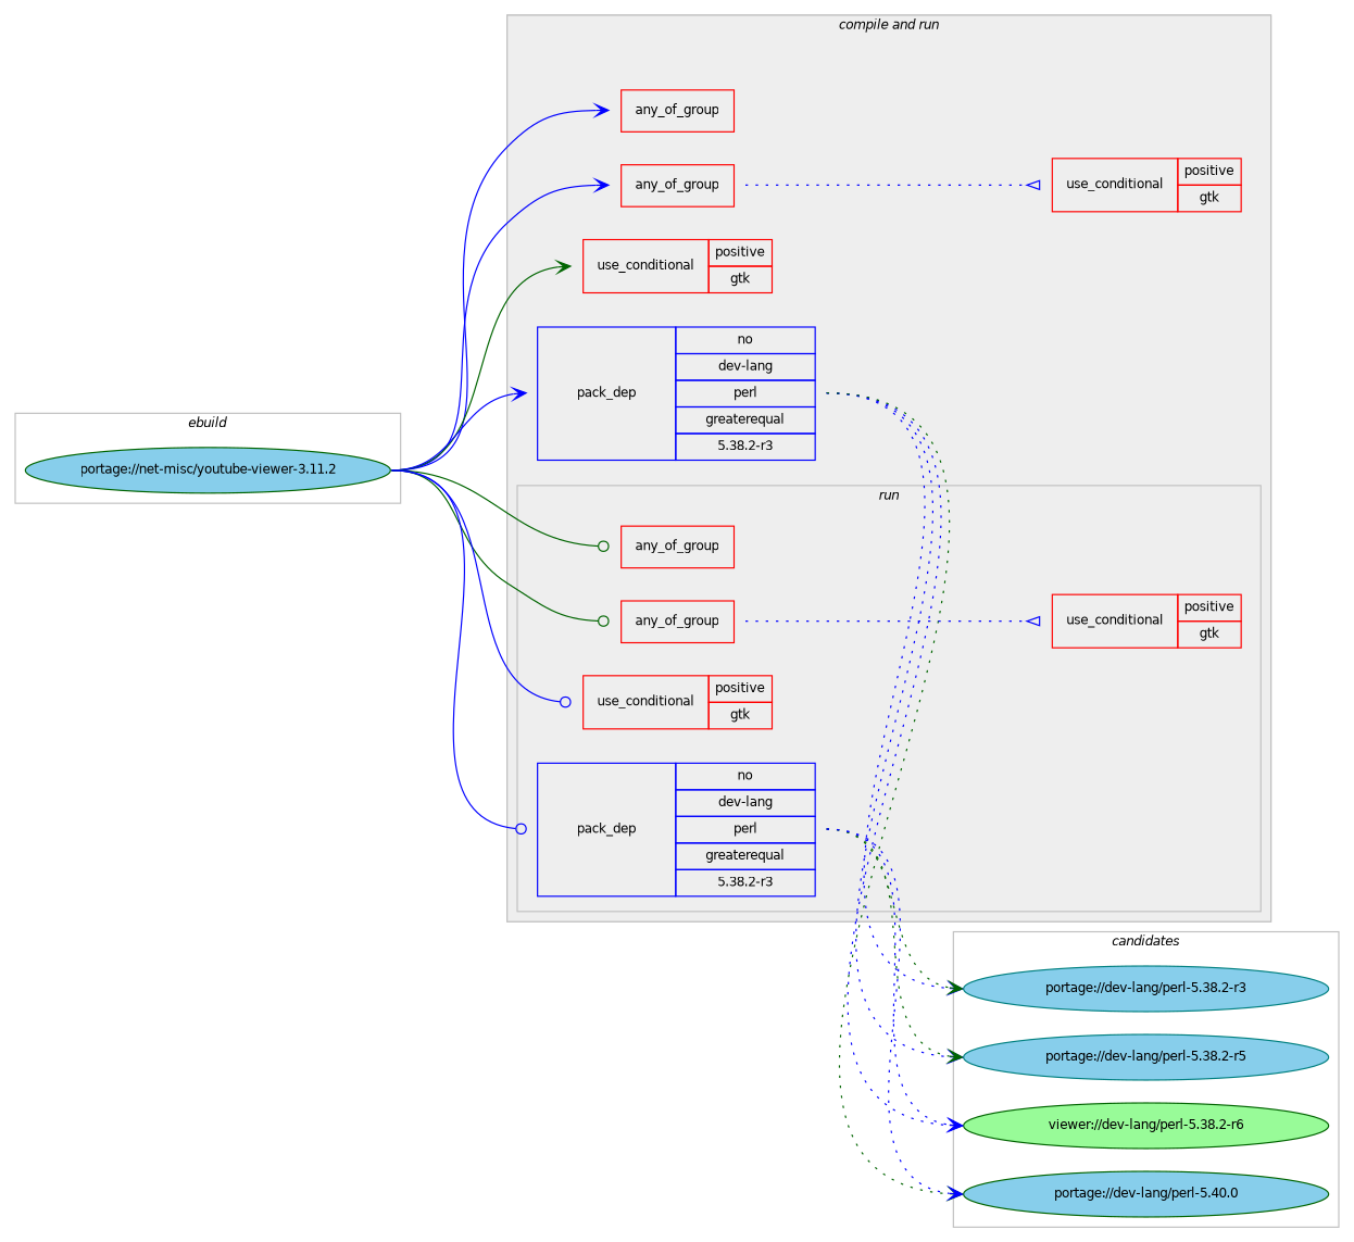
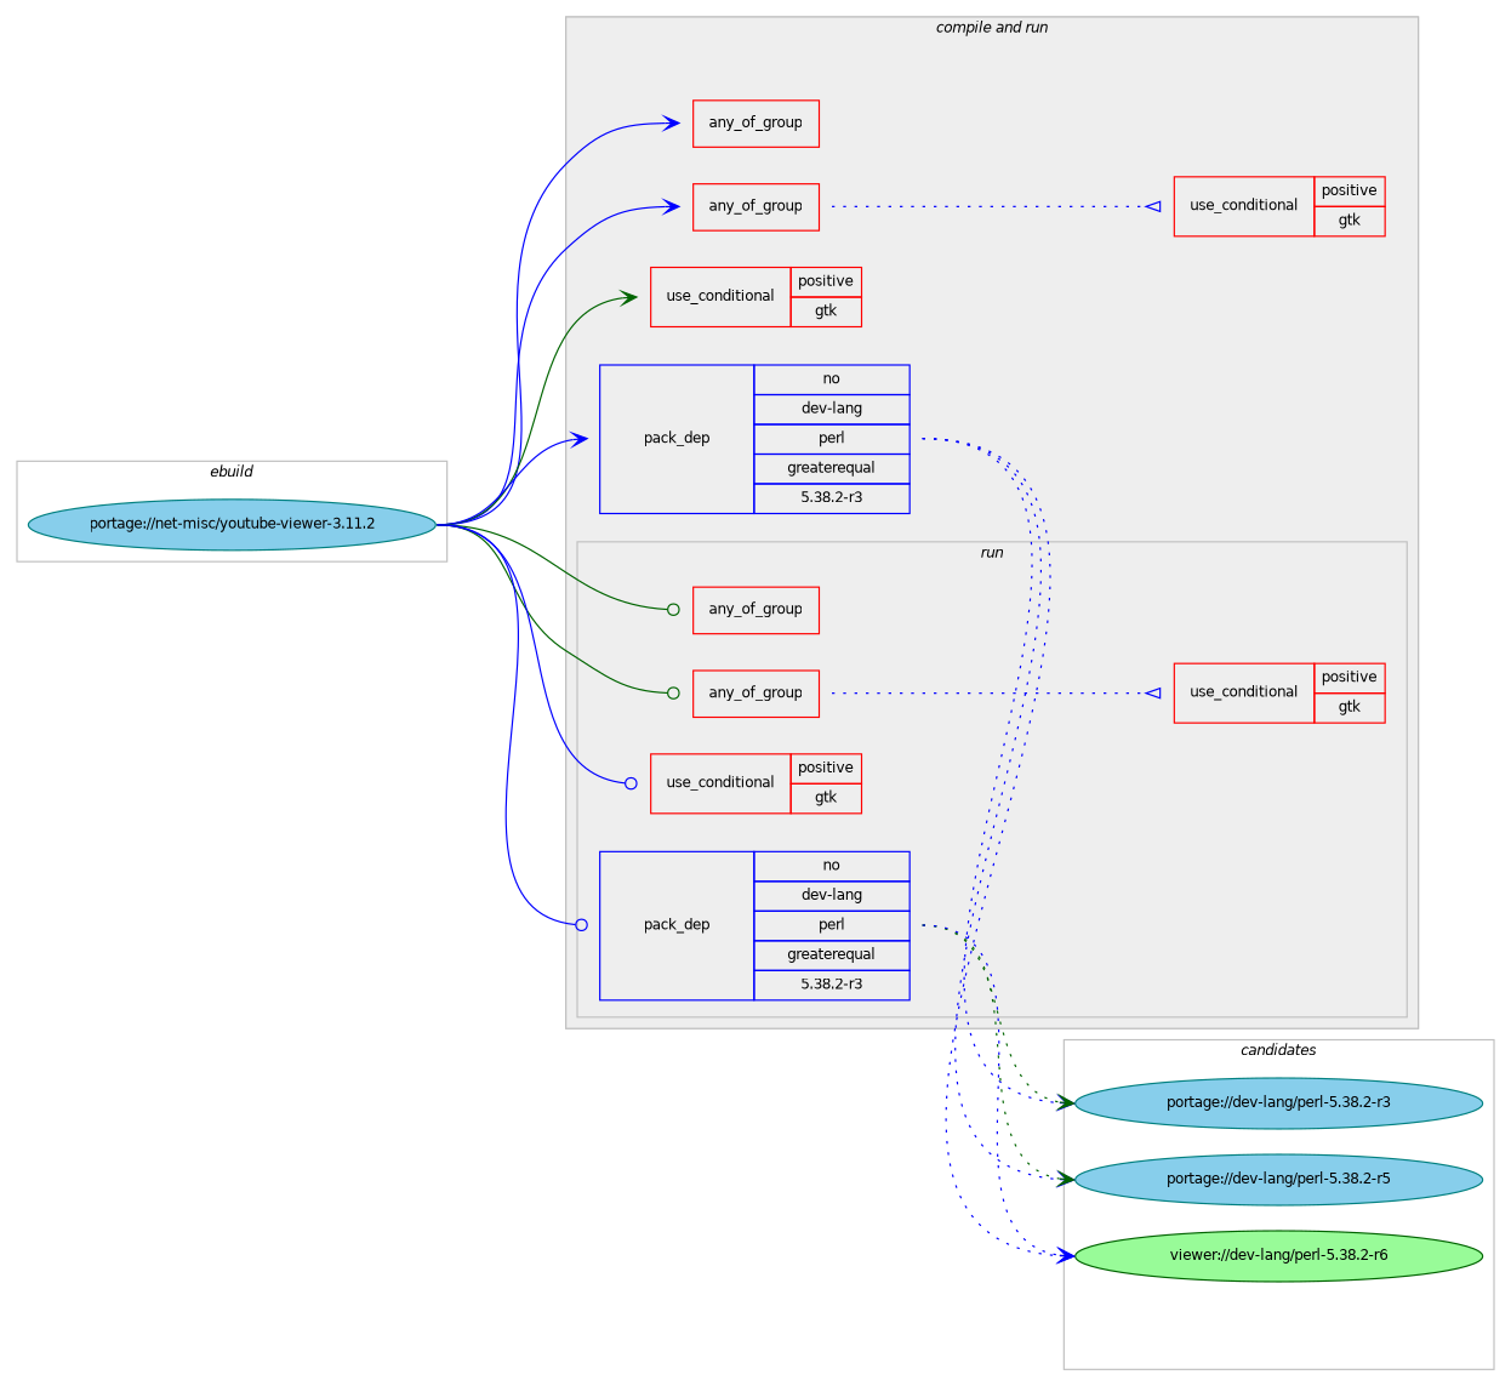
  digraph {
    compound=true
    concentrate=true
    fontname=Helvetica
    fontsize=10
    newrank=true
    rankdir=LR
    ranksep=1.5
    node [color=red fontname=Helvetica fontsize=10 shape=none]
    edge [arrowhead=vee color=blue headport=w style=dotted tailport=e weight=20]
-   n1 [color=darkgreen fillcolor=skyblue label="portage://net-misc/youtube-viewer-3.11.2" style=filled width=4 shape=""]
+   n1 [color=teal fillcolor=skyblue label="portage://net-misc/youtube-viewer-3.11.2" style=filled width=4 shape=""]
    n2 [label=<<TABLE BORDER="0" CELLBORDER="1" CELLSPACING="0" CELLPADDING="4"><TR><TD CELLPADDING="10">any_of_group</TD></TR></TABLE>>]
    n3 [label=<<TABLE BORDER="0" CELLBORDER="1" CELLSPACING="0" CELLPADDING="4"><TR><TD ROWSPAN="3" CELLPADDING="10">use_conditional</TD></TR><TR><TD>positive</TD></TR><TR><TD>gtk</TD></TR></TABLE>>]
    n4 [label=<<TABLE BORDER="0" CELLBORDER="1" CELLSPACING="0" CELLPADDING="4"><TR><TD CELLPADDING="10">any_of_group</TD></TR></TABLE>>]
    n5 [label=<<TABLE BORDER="0" CELLBORDER="1" CELLSPACING="0" CELLPADDING="4"><TR><TD ROWSPAN="3" CELLPADDING="10">use_conditional</TD></TR><TR><TD>positive</TD></TR><TR><TD>gtk</TD></TR></TABLE>>]
    n6 [color=blue label=<<TABLE BORDER="0" CELLBORDER="1" CELLSPACING="0" CELLPADDING="4" WIDTH="220"><TR><TD ROWSPAN="6" CELLPADDING="30">pack_dep</TD></TR><TR><TD WIDTH="110">no</TD></TR><TR><TD>dev-lang</TD></TR><TR><TD>perl</TD></TR><TR><TD>greaterequal</TD></TR><TR><TD>5.38.2-r3</TD></TR></TABLE>>]
    n7 [label=<<TABLE BORDER="0" CELLBORDER="1" CELLSPACING="0" CELLPADDING="4"><TR><TD CELLPADDING="10">any_of_group</TD></TR></TABLE>>]
    n8 [label=<<TABLE BORDER="0" CELLBORDER="1" CELLSPACING="0" CELLPADDING="4"><TR><TD ROWSPAN="3" CELLPADDING="10">use_conditional</TD></TR><TR><TD>positive</TD></TR><TR><TD>gtk</TD></TR></TABLE>>]
    n9 [label=<<TABLE BORDER="0" CELLBORDER="1" CELLSPACING="0" CELLPADDING="4"><TR><TD CELLPADDING="10">any_of_group</TD></TR></TABLE>>]
    n10 [label=<<TABLE BORDER="0" CELLBORDER="1" CELLSPACING="0" CELLPADDING="4"><TR><TD ROWSPAN="3" CELLPADDING="10">use_conditional</TD></TR><TR><TD>positive</TD></TR><TR><TD>gtk</TD></TR></TABLE>>]
    n11 [color=blue label=<<TABLE BORDER="0" CELLBORDER="1" CELLSPACING="0" CELLPADDING="4" WIDTH="220"><TR><TD ROWSPAN="6" CELLPADDING="30">pack_dep</TD></TR><TR><TD WIDTH="110">no</TD></TR><TR><TD>dev-lang</TD></TR><TR><TD>perl</TD></TR><TR><TD>greaterequal</TD></TR><TR><TD>5.38.2-r3</TD></TR></TABLE>>]
    n12 [color=teal fillcolor=skyblue label="portage://dev-lang/perl-5.38.2-r3" style=filled width=4 shape=""]
    n13 [color=teal fillcolor=skyblue label="portage://dev-lang/perl-5.38.2-r5" style=filled width=4 shape=""]
    n14 [color=darkgreen fillcolor=palegreen label="viewer://dev-lang/perl-5.38.2-r6" style=filled width=4 shape=""]
-   n15 [color=darkgreen fillcolor=skyblue label="portage://dev-lang/perl-5.40.0" style=filled width=4 shape=""]
    subgraph cluster_1 {
      color=gray
      label=<<i>ebuild</i>>
      rank=same
      n1
    }
    subgraph cluster_2 {
      color=gray
      label=<<i>dependencies</i>>
      subgraph cluster_3 {
        color=gray
        fillcolor="#eeeeee"
        label=<<i>compile</i>>
        style=filled
        subgraph sub_4 {
          color=gray
          fillcolor="#eeeeee"
          label=<<i>compile</i>>
          style=filled
          n2
        }
        subgraph sub_5 {
          color=gray
          fillcolor="#eeeeee"
          label=<<i>compile</i>>
          style=filled
          n4
          subgraph sub_6 {
            color=gray
            fillcolor="#eeeeee"
            label=<<i>compile</i>>
            style=filled
            n3
          }
        }
        subgraph sub_7 {
          color=gray
          fillcolor="#eeeeee"
          label=<<i>compile</i>>
          style=filled
          n5
        }
        subgraph sub_8 {
          color=gray
          fillcolor="#eeeeee"
          label=<<i>compile</i>>
          style=filled
          n6
        }
      }
      subgraph cluster_9 {
        color=gray
        fillcolor="#eeeeee"
        label=<<i>compile and run</i>>
        style=filled
      }
      subgraph cluster_10 {
        color=gray
        fillcolor="#eeeeee"
        label=<<i>run</i>>
        style=filled
        subgraph sub_11 {
          color=gray
          fillcolor="#eeeeee"
          label=<<i>run</i>>
          style=filled
          n7
        }
        subgraph sub_12 {
          color=gray
          fillcolor="#eeeeee"
          label=<<i>run</i>>
          style=filled
          n9
          subgraph sub_13 {
            color=gray
            fillcolor="#eeeeee"
            label=<<i>run</i>>
            style=filled
            n8
          }
        }
        subgraph sub_14 {
          color=gray
          fillcolor="#eeeeee"
          label=<<i>run</i>>
          style=filled
          n10
        }
        subgraph sub_15 {
          color=gray
          fillcolor="#eeeeee"
          label=<<i>run</i>>
          style=filled
          n11
        }
      }
    }
    subgraph cluster_16 {
      color=gray
      label=<<i>candidates</i>>
      rank=same
      subgraph sub_17 {
        color=black
        label=<<i>candidates</i>>
        nodesep=1
        rank=same
        n12
        n13
        n14
-       n15
      }
      subgraph sub_18 {
        color=black
        label=<<i>candidates</i>>
        nodesep=1
        rank=same
        n12
        n13
        n14
-       n15
      }
    }
    n1 -> n2 [style=solid]
    n1 -> n4 [style=solid]
    n1 -> n5 [color=darkgreen style=solid]
    n1 -> n6 [style=solid]
    n1 -> n7 [arrowhead=odot color=darkgreen style=solid]
    n1 -> n9 [arrowhead=odot color=darkgreen style=solid]
    n1 -> n10 [arrowhead=odot style=solid]
    n1 -> n11 [arrowhead=odot style=solid]
    n4 -> n3 [arrowhead=oinv]
    n6 -> n12 [weight=100]
    n6 -> n13 [weight=100]
    n6 -> n14 [weight=100]
-   n6 -> n15 [color=darkgreen weight=100]
    n9 -> n8 [arrowhead=oinv]
    n11 -> n12 [color=darkgreen weight=100]
    n11 -> n13 [color=darkgreen weight=100]
    n11 -> n14 [weight=100]
-   n11 -> n15 [weight=100]
  }
